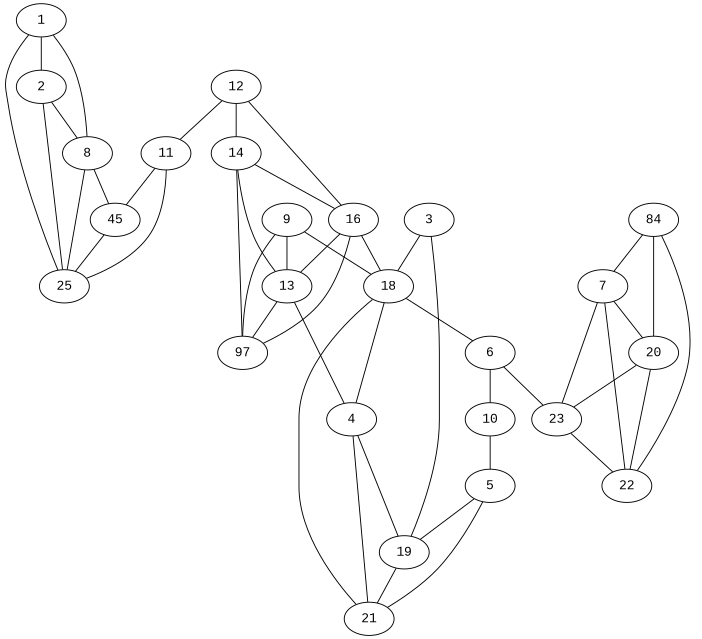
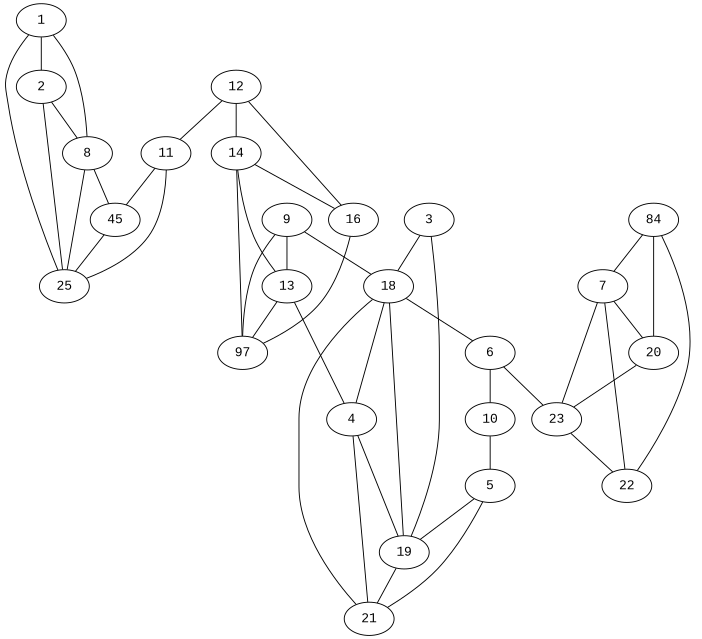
  graph {
    fontname="Liberation Mono"
    node [aaLength=6 fontname="Liberation Mono" sequence=AVLGIFLKVG type=1]
    edge [distance0=10.0 fontname="Liberation Mono" frequency=1 type0=1]
    1 [aaLength=5 sequence=HWHKD type=0]
    2 [sequence=FPIAKG type=0]
    8 [aaLength=2 sequence=DI]
    25 [aaLength=2 sequence=KY]
    n5 [aaLength=4 label=45 sequence=LSVS]
    3 [aaLength=3 sequence=YGD type=0]
    18 [aaLength=9 sequence=AELHLVHWN]
    19 [aaLength=10]
    4 [sequence=FGKAVQ type=0]
    6 [sequence=PRGLLP type=0]
    21 [aaLength=10]
    5 [aaLength=9 sequence=PGLQKVVDV type=0]
    10 [aaLength=3 sequence=ADF]
    23 [sequence=WTYPGS]
    22 [sequence=TWIVLK]
    7 [aaLength=9 sequence=SEQVLKFRK type=0]
    20 [aaLength=3 sequence=SVS]
    9 [aaLength=2 sequence=TV]
    13 [aaLength=10 sequence=YRLIQIHMHV]
    n20 [aaLength=10 label=97 sequence=YRLIQIHMHV]
    14 [aaLength=4 sequence=VLKG]
    16 [aaLength=4 sequence=VLKG]
    11 [sequence=SLRILN]
    12 [aaLength=5 sequence=FNVEF]
    n25 [aaLength=2 label=84 sequence=AS]
    1 -- 2 [distance0=7.556379]
    1 -- 8 [distance0=19.66572 type0=2]
    1 -- 25 [distance0=25.95651 type0=3]
    2 -- 8 [distance0=14.13754 distance1=6.0 frequency=2 type0=2 type1=4]
    2 -- 25 [distance0=20.4174 type0=3]
    8 -- 25 [distance0=7.0 distance1=5.0 frequency=2 type1=4]
    8 -- n5 [distance0=15.0 type0=3]
    n5 -- 25 [distance0=8.0]
    3 -- 18 [distance0=24.15138 type0=2]
    3 -- 19 [distance0=25.65714 type0=3]
    18 -- 4 [distance0=21.30839 type0=2]
    18 -- 6 [distance0=27.62907 type0=3]
-   16 -- 18 [distance0=25.0 type0=3]
+   19 -- 18 [distance0=25.0 type0=3]
    19 -- 21 [distance0=0.0 distance1=0.0 frequency=2 type1=5]
    4 -- 19 [distance0=19.46914 distance1=5.0 frequency=2 type0=2 type1=4]
    6 -- 10 [distance0=25.20144]
    6 -- 23 [distance0=26.59159 distance1=5.0 frequency=2 type0=2 type1=4]
    21 -- 18 [distance0=25.0 type0=3]
    21 -- 4 [distance0=19.46914 type0=2]
    5 -- 19 [distance0=25.07711]
    5 -- 21 [distance0=25.07711 type0=2]
    10 -- 5 [distance0=28.65068 type0=3]
    23 -- 22 [distance0=16.0 distance1=10.0 frequency=2 type1=4]
    7 -- 23 [distance0=34.11936 type0=3]
    7 -- 22 [distance0=22.89389 type0=2]
    7 -- 20 [distance0=19.72639]
    20 -- 23 [distance0=25.0 type0=3]
-   20 -- 22 [distance0=9.0]
    9 -- 18 [distance0=8.0 distance1=6.0 frequency=2 type1=4]
    9 -- 13 [distance0=20.0 type0=2]
    9 -- n20 [distance0=20.0 type0=3]
    13 -- 4 [distance0=7.432718 distance1=0.0 frequency=2 type1=5]
    13 -- n20 [distance0=0.0 distance1=0.0 frequency=2 type1=5]
    13 -- 14 [type0=2]
    n20 -- 14 [type0=2]
    14 -- 16 [distance0=0.0]
-   16 -- 13 [type0=2]
    16 -- n20 [type0=3]
    11 -- 25 [distance0=17.0 type0=3]
    11 -- n5 [distance0=9.0]
    12 -- 14 [distance0=12.0 type0=2]
    12 -- 16 [distance0=7.0 type0=4]
    12 -- 11
    n25 -- 22 [distance0=50.0 type0=3]
    n25 -- 7 [distance0=42.70984 type0=2]
    n25 -- 20 [distance0=41.0]
  }
